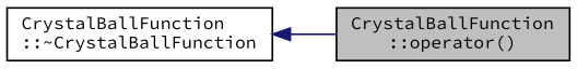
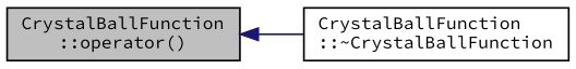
  digraph {
    rankdir=LR
    fontname="Source Code Pro"
    node [color=black fontname="Source Code Pro" fontsize=10 shape=record style=filled]
    n1 [fillcolor=grey75 fontcolor=black height=0.2 label="CrystalBallFunction\l::operator()" width=0.4]
    n2 [fillcolor=white height=0.2 label="CrystalBallFunction\l::~CrystalBallFunction" width=0.4]
-   n2 -> n1 [color=midnightblue dir=back fontname="Source Code Pro" fontsize=10 labelfontname=Helvetica labelfontsize=10 style=solid]
+   n1 -> n2 [color=midnightblue dir=back fontname="Source Code Pro" fontsize=10 labelfontname=Helvetica labelfontsize=10 style=solid]
  }
